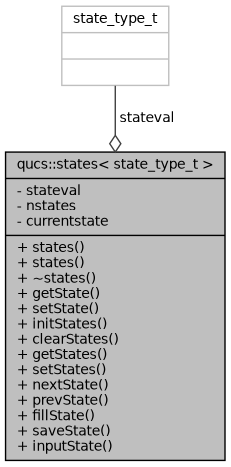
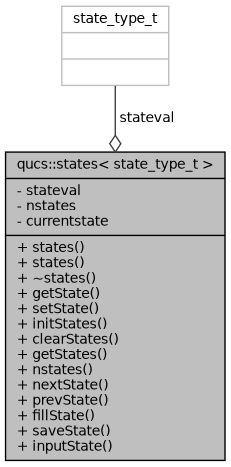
  digraph {
    node [fontname=Helvetica fontsize=10 shape=record style=filled]
-   n1 [color=black fillcolor=grey75 fontcolor=black height=0.2 label="{qucs::states\< state_type_t \>\n|- stateval\l- nstates\l- currentstate\l|+ states()\l+ states()\l+ ~states()\l+ getState()\l+ setState()\l+ initStates()\l+ clearStates()\l+ getStates()\l+ setStates()\l+ nextState()\l+ prevState()\l+ fillState()\l+ saveState()\l+ inputState()\l}" width=0.4]
+   n1 [color=black fillcolor=grey75 fontcolor=black height=0.2 label="{qucs::states\< state_type_t \>\n|- stateval\l- nstates\l- currentstate\l|+ states()\l+ states()\l+ ~states()\l+ getState()\l+ setState()\l+ initStates()\l+ clearStates()\l+ getStates()\l+ nstates()\l+ nextState()\l+ prevState()\l+ fillState()\l+ saveState()\l+ inputState()\l}" width=0.4]
    n2 [color=grey75 fillcolor=white height=0.2 label="{state_type_t\n||}" width=0.4]
    n2 -> n1 [arrowhead=odiamond color=grey25 fontname=Helvetica fontsize=10 label=" stateval" labelfontname=Helvetica labelfontsize=10 style=solid]
  }
